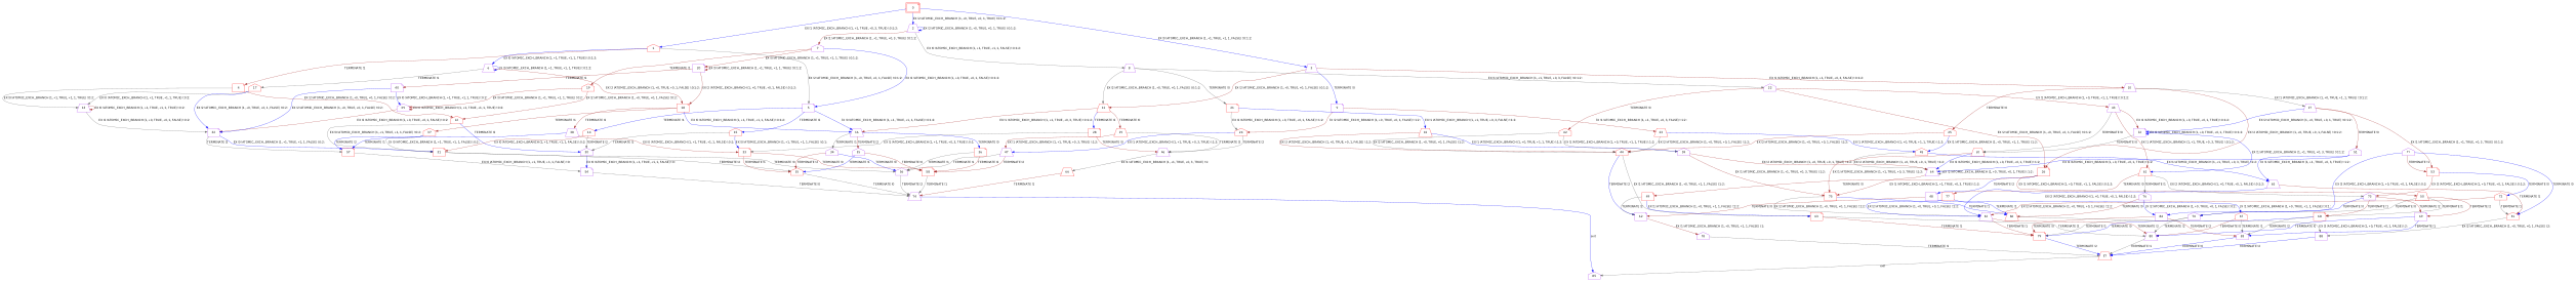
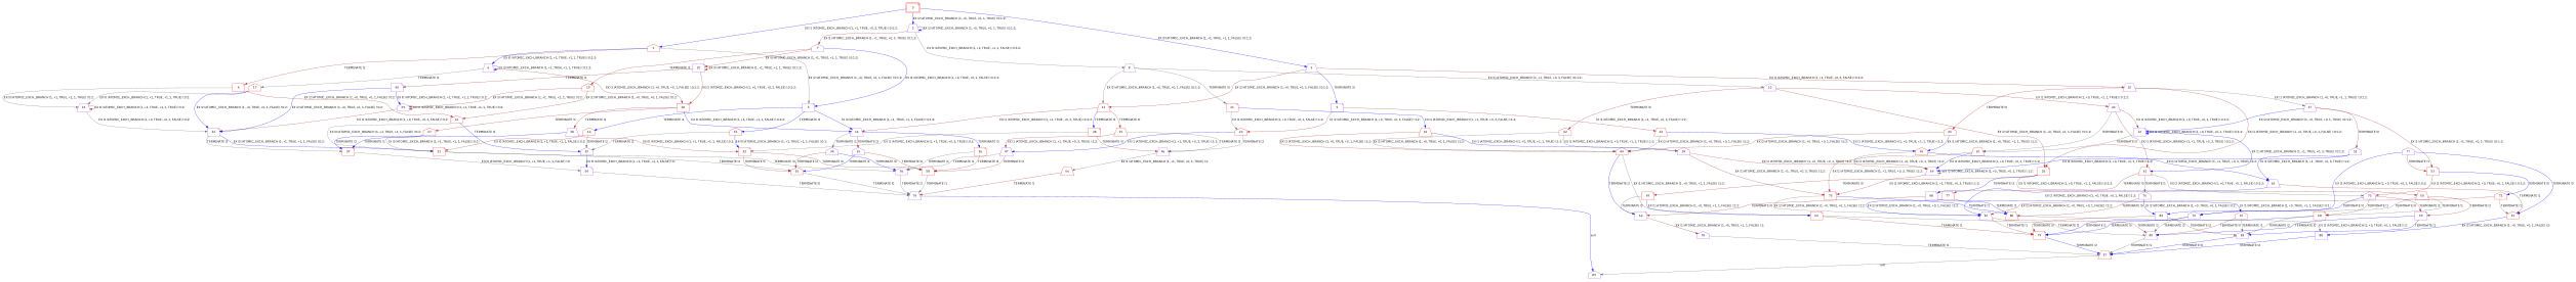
  digraph {
    fontname="IBM Plex Sans"
    node [color=purple fontname="IBM Plex Sans" shape=house]
    edge [color=brown fontname="IBM Plex Sans"]
    0 [color=red peripheries=2 shape=note]
    1 [color=red]
    2 [shape=trapezium]
    3 [shape=trapezium]
    4 [color=red shape=note]
    5 [shape=note]
    6 [shape=trapezium]
    7
    8 [shape=trapezium]
    9 [shape=note]
    10 [shape=trapezium]
    11 [color=red shape=trapezium]
    12 [color=red]
    13 [shape=trapezium]
    14 [color=red]
    15 [color=red]
    16 [shape=trapezium]
    17 [color=red]
    18 [color=red shape=note]
    19 [color=red]
    20 [shape=note]
    21 [color=red shape=note]
    22
    23 [color=red shape=trapezium]
    24 [color=red]
    25 [color=red]
    26 [color=red shape=note]
    27 [shape=trapezium]
    28 [color=red shape=note]
    29 [color=red shape=trapezium]
    30
    31 [color=red shape=note]
    32 [shape=note]
    33 [color=red shape=note]
    34
    35
    36 [color=red shape=note]
    37 [color=red]
    38 [shape=trapezium]
    39
    40 [shape=note]
    41 [color=red shape=trapezium]
    42 [color=red]
    43 [shape=trapezium]
    44 [color=red]
    45 [color=red]
    46 [shape=trapezium]
    47 [shape=trapezium]
    48 [shape=note]
    49 [color=red shape=note]
    50 [color=red shape=trapezium]
    51
    52 [shape=note]
    53 [color=red shape=note]
    54 [shape=note]
    55 [color=red]
    56
    57 [color=red shape=note]
    58 [color=red shape=note]
    59
    60 [color=red shape=trapezium]
    61 [color=red shape=trapezium]
    62 [shape=note]
    63 [color=red shape=note]
    64 [shape=trapezium]
    65 [shape=trapezium]
    66 [color=red shape=trapezium]
    67 [color=red]
    68 [color=red shape=note]
    69 [shape=note]
    70
    72 [color=red]
    73
    74 [shape=trapezium]
    75 [color=red shape=note]
    76
    77 [color=red shape=note]
    78
    79 [color=red shape=note]
    80 [shape=trapezium]
    81 [color=red]
    82 [shape=trapezium]
    83
    71
    84 [shape=note]
    85
    86 [color=red shape=trapezium]
    87 [color=red shape=trapezium]
    88 [shape=note]
    0 -> 1 [color=blue label="EX !1 !ATOMIC_EXCH_BRANCH (1, +1, TRUE, +0, 3, TRUE) !:0:1:2:"]
    0 -> 2 [color=blue label="EX !2 !ATOMIC_EXCH_BRANCH (1, +0, TRUE, +0, 1, TRUE) !:0:1:2:"]
    0 -> 3 [color=blue label="EX !0 !ATOMIC_EXCH_BRANCH (1, +1, TRUE, +1, 1, FALSE) !:0:1:2:"]
    1 -> 4 [label="TERMINATE !1"]
    1 -> 5 [color=gray40 label="EX !2 !ATOMIC_EXCH_BRANCH (1, +0, TRUE, +0, 1, FALSE) !:0:1:2:"]
    1 -> 6 [color=blue label="EX !0 !ATOMIC_EXCH_BRANCH (1, +1, TRUE, +1, 1, TRUE) !:0:1:2:"]
    2 -> 2 [color=blue label="EX !2 !ATOMIC_EXCH_BRANCH (1, +0, TRUE, +0, 1, TRUE) !:0:1:2:"]
    2 -> 7 [label="EX !1 !ATOMIC_EXCH_BRANCH (1, +1, TRUE, +0, 3, TRUE) !:0:1:2:"]
    2 -> 8 [color=gray40 label="EX !0 !ATOMIC_EXCH_BRANCH (1, +1, TRUE, +1, 1, FALSE) !:0:1:2:"]
    3 -> 9 [color=blue label="TERMINATE !0"]
    3 -> 10 [label="EX !1 !ATOMIC_EXCH_BRANCH (1, +1, TRUE, +0, 3, FALSE) !:0:1:2:"]
    3 -> 11 [label="EX !2 !ATOMIC_EXCH_BRANCH (1, +0, TRUE, +0, 1, FALSE) !:0:1:2:"]
    4 -> 12 [label="EX !2 !ATOMIC_EXCH_BRANCH (1, +0, TRUE, +0, 1, FALSE) !:0:2:"]
    4 -> 13 [color=gray40 label="EX !0 !ATOMIC_EXCH_BRANCH (1, +1, TRUE, +1, 1, TRUE) !:0:2:"]
    5 -> 14 [color=blue label="TERMINATE !1"]
    5 -> 15 [color=blue label="TERMINATE !2"]
    5 -> 16 [color=blue label="EX !0 !ATOMIC_EXCH_BRANCH (1, +1, TRUE, +1, 1, FALSE) !:0:1:2:"]
    6 -> 6 [color=blue label="EX !0 !ATOMIC_EXCH_BRANCH (1, +1, TRUE, +1, 1, TRUE) !:0:1:2:"]
    6 -> 17 [color=gray40 label="TERMINATE !1"]
    6 -> 18 [label="EX !2 !ATOMIC_EXCH_BRANCH (1, +0, TRUE, +0, 1, FALSE) !:0:1:2:"]
    7 -> 5 [color=blue label="EX !2 !ATOMIC_EXCH_BRANCH (1, +0, TRUE, +0, 1, FALSE) !:0:1:2:"]
    7 -> 19 [label="TERMINATE !1"]
    7 -> 20 [label="EX !0 !ATOMIC_EXCH_BRANCH (1, +1, TRUE, +1, 1, TRUE) !:0:1:2:"]
    8 -> 11 [color=gray40 label="EX !2 !ATOMIC_EXCH_BRANCH (1, +0, TRUE, +0, 1, FALSE) !:0:1:2:"]
    8 -> 21 [color=gray40 label="TERMINATE !0"]
    8 -> 22 [color=gray40 label="EX !1 !ATOMIC_EXCH_BRANCH (1, +1, TRUE, +0, 3, FALSE) !:0:1:2:"]
    9 -> 23 [label="EX !1 !ATOMIC_EXCH_BRANCH (1, +1, TRUE, +0, 3, FALSE) !:1:2:"]
    9 -> 24 [label="EX !2 !ATOMIC_EXCH_BRANCH (1, +0, TRUE, +0, 1, FALSE) !:1:2:"]
    10 -> 25 [label="TERMINATE !0"]
    10 -> 26 [label="EX !2 !ATOMIC_EXCH_BRANCH (1, +0, TRUE, +0, 1, FALSE) !:0:1:2:"]
    10 -> 27 [color=gray40 label="EX !1 !ATOMIC_EXCH_BRANCH (1, +0, TRUE, +1, 1, TRUE) !:0:1:2:"]
    11 -> 16 [label="EX !1 !ATOMIC_EXCH_BRANCH (1, +1, TRUE, +0, 3, TRUE) !:0:1:2:"]
    11 -> 28 [color=blue label="TERMINATE !2"]
    11 -> 29 [label="TERMINATE !0"]
    12 -> 30 [color=blue label="TERMINATE !2"]
    12 -> 31 [color=gray40 label="EX !0 !ATOMIC_EXCH_BRANCH (1, +1, TRUE, +1, 1, FALSE) !:0:2:"]
    13 -> 13 [label="EX !0 !ATOMIC_EXCH_BRANCH (1, +1, TRUE, +1, 1, TRUE) !:0:2:"]
    13 -> 32 [color=gray40 label="EX !2 !ATOMIC_EXCH_BRANCH (1, +0, TRUE, +0, 1, FALSE) !:0:2:"]
    14 -> 30 [color=gray40 label="TERMINATE !2"]
    14 -> 31 [label="EX !0 !ATOMIC_EXCH_BRANCH (1, +1, TRUE, +1, 1, FALSE) !:0:2:"]
    15 -> 30 [color=gray40 label="TERMINATE !1"]
    15 -> 33 [color=blue label="EX !0 !ATOMIC_EXCH_BRANCH (1, +1, TRUE, +1, 1, FALSE) !:0:1:"]
    16 -> 34 [color=gray40 label="TERMINATE !1"]
    16 -> 35 [label="TERMINATE !2"]
    16 -> 36 [color=blue label="TERMINATE !0"]
    17 -> 13 [color=gray40 label="EX !0 !ATOMIC_EXCH_BRANCH (1, +1, TRUE, +1, 1, TRUE) !:0:2:"]
    17 -> 32 [color=blue label="EX !2 !ATOMIC_EXCH_BRANCH (1, +0, TRUE, +0, 1, FALSE) !:0:2:"]
    18 -> 16 [color=blue label="EX !0 !ATOMIC_EXCH_BRANCH (1, +1, TRUE, +1, 1, FALSE) !:0:1:2:"]
    18 -> 37 [label="TERMINATE !1"]
    18 -> 38 [label="TERMINATE !2"]
    19 -> 12 [label="EX !2 !ATOMIC_EXCH_BRANCH (1, +0, TRUE, +0, 1, FALSE) !:0:2:"]
    19 -> 39 [label="EX !0 !ATOMIC_EXCH_BRANCH (1, +1, TRUE, +1, 1, TRUE) !:0:2:"]
    20 -> 18 [label="EX !2 !ATOMIC_EXCH_BRANCH (1, +0, TRUE, +0, 1, FALSE) !:0:1:2:"]
    20 -> 20 [label="EX !0 !ATOMIC_EXCH_BRANCH (1, +1, TRUE, +1, 1, TRUE) !:0:1:2:"]
    20 -> 40 [label="TERMINATE !1"]
    21 -> 24 [color=gray40 label="EX !2 !ATOMIC_EXCH_BRANCH (1, +0, TRUE, +0, 1, FALSE) !:1:2:"]
    21 -> 41 [color=blue label="EX !1 !ATOMIC_EXCH_BRANCH (1, +1, TRUE, +0, 3, FALSE) !:1:2:"]
    22 -> 26 [label="EX !2 !ATOMIC_EXCH_BRANCH (1, +0, TRUE, +0, 1, FALSE) !:0:1:2:"]
    22 -> 42 [label="TERMINATE !0"]
    22 -> 43 [label="EX !1 !ATOMIC_EXCH_BRANCH (1, +0, TRUE, +1, 1, TRUE) !:0:1:2:"]
    23 -> 44 [color=gray40 label="EX !2 !ATOMIC_EXCH_BRANCH (1, +0, TRUE, +0, 1, FALSE) !:1:2:"]
    23 -> 45 [color=blue label="EX !1 !ATOMIC_EXCH_BRANCH (1, +0, TRUE, +1, 1, TRUE) !:1:2:"]
    24 -> 46 [color=gray40 label="TERMINATE !2"]
    24 -> 47 [color=blue label="EX !1 !ATOMIC_EXCH_BRANCH (1, +1, TRUE, +0, 3, TRUE) !:1:2:"]
    25 -> 44 [label="EX !2 !ATOMIC_EXCH_BRANCH (1, +0, TRUE, +0, 1, FALSE) !:1:2:"]
    25 -> 45 [color=blue label="EX !1 !ATOMIC_EXCH_BRANCH (1, +0, TRUE, +1, 1, TRUE) !:1:2:"]
    26 -> 48 [color=blue label="TERMINATE !2"]
    26 -> 49 [label="TERMINATE !0"]
    26 -> 50 [label="EX !1 !ATOMIC_EXCH_BRANCH (1, +0, TRUE, +1, 1, FALSE) !:0:1:2:"]
    27 -> 51 [label="TERMINATE !0"]
    27 -> 52 [color=blue label="EX !2 !ATOMIC_EXCH_BRANCH (1, +0, TRUE, +0, 1, TRUE) !:0:1:2:"]
    27 -> 53 [label="EX !1 !ATOMIC_EXCH_BRANCH (1, +1, TRUE, +0, 3, TRUE) !:0:1:2:"]
    28 -> 33 [color=gray40 label="EX !1 !ATOMIC_EXCH_BRANCH (1, +1, TRUE, +0, 3, TRUE) !:0:1:"]
    28 -> 46 [label="TERMINATE !0"]
    29 -> 46 [color=gray40 label="TERMINATE !2"]
    29 -> 47 [label="EX !1 !ATOMIC_EXCH_BRANCH (1, +1, TRUE, +0, 3, TRUE) !:1:2:"]
    30 -> 54 [color=blue label="EX !0 !ATOMIC_EXCH_BRANCH (1, +1, TRUE, +1, 1, FALSE) !:0:"]
    31 -> 55 [color=gray40 label="TERMINATE !2"]
    31 -> 56 [color=gray40 label="TERMINATE !0"]
    32 -> 31 [color=blue label="EX !0 !ATOMIC_EXCH_BRANCH (1, +1, TRUE, +1, 1, FALSE) !:0:2:"]
    32 -> 57 [color=gray40 label="TERMINATE !2"]
    33 -> 55 [label="TERMINATE !1"]
    33 -> 58 [label="TERMINATE !0"]
    34 -> 55 [label="TERMINATE !2"]
    34 -> 56 [color=blue label="TERMINATE !0"]
    35 -> 55 [color=blue label="TERMINATE !1"]
    35 -> 58 [label="TERMINATE !0"]
    36 -> 56 [color=gray40 label="TERMINATE !1"]
    36 -> 58 [label="TERMINATE !2"]
    37 -> 31 [color=gray40 label="EX !0 !ATOMIC_EXCH_BRANCH (1, +1, TRUE, +1, 1, FALSE) !:0:2:"]
    37 -> 57 [color=blue label="TERMINATE !2"]
    38 -> 33 [label="EX !0 !ATOMIC_EXCH_BRANCH (1, +1, TRUE, +1, 1, FALSE) !:0:1:"]
    38 -> 57 [color=blue label="TERMINATE !1"]
    39 -> 32 [label="EX !2 !ATOMIC_EXCH_BRANCH (1, +0, TRUE, +0, 1, FALSE) !:0:2:"]
    39 -> 39 [label="EX !0 !ATOMIC_EXCH_BRANCH (1, +1, TRUE, +1, 1, TRUE) !:0:2:"]
    40 -> 32 [color=blue label="EX !2 !ATOMIC_EXCH_BRANCH (1, +0, TRUE, +0, 1, FALSE) !:0:2:"]
    40 -> 39 [color=blue label="EX !0 !ATOMIC_EXCH_BRANCH (1, +1, TRUE, +1, 1, TRUE) !:0:2:"]
    41 -> 44 [label="EX !2 !ATOMIC_EXCH_BRANCH (1, +0, TRUE, +0, 1, FALSE) !:1:2:"]
    41 -> 59 [color=blue label="EX !1 !ATOMIC_EXCH_BRANCH (1, +0, TRUE, +1, 1, TRUE) !:1:2:"]
    42 -> 44 [color=gray40 label="EX !2 !ATOMIC_EXCH_BRANCH (1, +0, TRUE, +0, 1, FALSE) !:1:2:"]
    42 -> 59 [color=gray40 label="EX !1 !ATOMIC_EXCH_BRANCH (1, +0, TRUE, +1, 1, TRUE) !:1:2:"]
    43 -> 52 [label="EX !2 !ATOMIC_EXCH_BRANCH (1, +0, TRUE, +0, 1, TRUE) !:0:1:2:"]
    43 -> 60 [color=gray40 label="TERMINATE !0"]
    43 -> 61 [label="EX !1 !ATOMIC_EXCH_BRANCH (1, +1, TRUE, +0, 3, TRUE) !:0:1:2:"]
    44 -> 62 [color=blue label="TERMINATE !2"]
    44 -> 63 [color=gray40 label="EX !1 !ATOMIC_EXCH_BRANCH (1, +0, TRUE, +1, 1, FALSE) !:1:2:"]
    45 -> 64 [color=gray40 label="EX !2 !ATOMIC_EXCH_BRANCH (1, +0, TRUE, +0, 1, TRUE) !:1:2:"]
    45 -> 65 [color=blue label="EX !1 !ATOMIC_EXCH_BRANCH (1, +1, TRUE, +0, 3, TRUE) !:1:2:"]
    46 -> 66 [color=gray40 label="EX !1 !ATOMIC_EXCH_BRANCH (1, +1, TRUE, +0, 3, TRUE) !:1:"]
    47 -> 56 [color=gray40 label="TERMINATE !1"]
    47 -> 58 [label="TERMINATE !2"]
    48 -> 62 [label="TERMINATE !0"]
    48 -> 67 [color=blue label="EX !1 !ATOMIC_EXCH_BRANCH (1, +0, TRUE, +1, 1, FALSE) !:0:1:"]
    49 -> 62 [color=gray40 label="TERMINATE !2"]
    49 -> 63 [color=blue label="EX !1 !ATOMIC_EXCH_BRANCH (1, +0, TRUE, +1, 1, FALSE) !:1:2:"]
    50 -> 68 [color=gray40 label="TERMINATE !1"]
    50 -> 69 [label="TERMINATE !2"]
    50 -> 70 [color=gray40 label="TERMINATE !0"]
    51 -> 64 [color=blue label="EX !2 !ATOMIC_EXCH_BRANCH (1, +0, TRUE, +0, 1, TRUE) !:1:2:"]
    51 -> 65 [color=blue label="EX !1 !ATOMIC_EXCH_BRANCH (1, +1, TRUE, +0, 3, TRUE) !:1:2:"]
    52 -> 52 [color=blue label="EX !2 !ATOMIC_EXCH_BRANCH (1, +0, TRUE, +0, 1, TRUE) !:0:1:2:"]
    52 -> 60 [color=gray40 label="TERMINATE !0"]
    52 -> 61 [color=blue label="EX !1 !ATOMIC_EXCH_BRANCH (1, +1, TRUE, +0, 3, TRUE) !:0:1:2:"]
    53 -> 72 [color=blue label="TERMINATE !0"]
    53 -> 73 [label="EX !2 !ATOMIC_EXCH_BRANCH (1, +0, TRUE, +0, 1, FALSE) !:0:1:2:"]
    54 -> 74 [color=gray40 label="TERMINATE !0"]
    55 -> 74 [color=gray40 label="TERMINATE !0"]
    56 -> 74 [color=gray40 label="TERMINATE !2"]
    57 -> 54 [color=gray40 label="EX !0 !ATOMIC_EXCH_BRANCH (1, +1, TRUE, +1, 1, FALSE) !:0:"]
    58 -> 74 [color=gray40 label="TERMINATE !1"]
    59 -> 64 [label="EX !2 !ATOMIC_EXCH_BRANCH (1, +0, TRUE, +0, 1, TRUE) !:1:2:"]
    59 -> 75 [label="EX !1 !ATOMIC_EXCH_BRANCH (1, +1, TRUE, +0, 3, TRUE) !:1:2:"]
    60 -> 64 [color=blue label="EX !2 !ATOMIC_EXCH_BRANCH (1, +0, TRUE, +0, 1, TRUE) !:1:2:"]
    60 -> 75 [label="EX !1 !ATOMIC_EXCH_BRANCH (1, +1, TRUE, +0, 3, TRUE) !:1:2:"]
    61 -> 73 [color=gray40 label="EX !2 !ATOMIC_EXCH_BRANCH (1, +0, TRUE, +0, 1, FALSE) !:0:1:2:"]
    61 -> 76 [color=gray40 label="TERMINATE !1"]
    61 -> 77 [label="TERMINATE !0"]
    62 -> 78 [label="EX !1 !ATOMIC_EXCH_BRANCH (1, +0, TRUE, +1, 1, FALSE) !:1:"]
    63 -> 79 [label="TERMINATE !1"]
    63 -> 80 [color=gray40 label="TERMINATE !2"]
    64 -> 64 [color=gray40 label="EX !2 !ATOMIC_EXCH_BRANCH (1, +0, TRUE, +0, 1, TRUE) !:1:2:"]
    64 -> 75 [label="EX !1 !ATOMIC_EXCH_BRANCH (1, +1, TRUE, +0, 3, TRUE) !:1:2:"]
    65 -> 81 [label="TERMINATE !1"]
    65 -> 82 [color=blue label="EX !2 !ATOMIC_EXCH_BRANCH (1, +0, TRUE, +0, 1, FALSE) !:1:2:"]
    66 -> 74 [label="TERMINATE !1"]
    67 -> 80 [label="TERMINATE !0"]
    67 -> 83 [color=gray40 label="TERMINATE !1"]
    68 -> 79 [color=blue label="TERMINATE !0"]
    68 -> 83 [color=gray40 label="TERMINATE !2"]
    69 -> 80 [color=blue label="TERMINATE !0"]
    69 -> 83 [color=blue label="TERMINATE !1"]
-   70 -> 79 [color=gray40 label="TERMINATE !1"]
+   70 -> 79 [color=blue label="TERMINATE !1"]
    70 -> 80 [color=gray40 label="TERMINATE !2"]
    72 -> 81 [color=gray40 label="TERMINATE !1"]
    72 -> 82 [label="EX !2 !ATOMIC_EXCH_BRANCH (1, +0, TRUE, +0, 1, FALSE) !:1:2:"]
    73 -> 68 [label="TERMINATE !1"]
    73 -> 69 [label="TERMINATE !2"]
    73 -> 70 [color=blue label="TERMINATE !0"]
    74 -> 85 [color=blue label=exit]
    75 -> 82 [color=gray40 label="EX !2 !ATOMIC_EXCH_BRANCH (1, +0, TRUE, +0, 1, FALSE) !:1:2:"]
    75 -> 86 [color=blue label="TERMINATE !1"]
    76 -> 84 [color=blue label="EX !2 !ATOMIC_EXCH_BRANCH (1, +0, TRUE, +0, 1, FALSE) !:0:2:"]
    76 -> 86 [label="TERMINATE !0"]
    77 -> 82 [color=blue label="EX !2 !ATOMIC_EXCH_BRANCH (1, +0, TRUE, +0, 1, FALSE) !:1:2:"]
    77 -> 86 [color=blue label="TERMINATE !1"]
    78 -> 87 [color=gray40 label="TERMINATE !1"]
    79 -> 87 [color=blue label="TERMINATE !2"]
    80 -> 87 [color=gray40 label="TERMINATE !1"]
-   81 -> 88 [color=gray40 label="EX !2 !ATOMIC_EXCH_BRANCH (1, +0, TRUE, +0, 1, FALSE) !:2:"]
+   81 -> 88 [color=blue label="EX !2 !ATOMIC_EXCH_BRANCH (1, +0, TRUE, +0, 1, FALSE) !:2:"]
    82 -> 79 [label="TERMINATE !1"]
    82 -> 80 [label="TERMINATE !2"]
    83 -> 87 [color=blue label="TERMINATE !0"]
    71 -> 53 [label="TERMINATE !1"]
    71 -> 81 [color=blue label="TERMINATE !0"]
    71 -> 84 [color=blue label="EX !2 !ATOMIC_EXCH_BRANCH (1, +0, TRUE, +0, 1, FALSE) !:0:2:"]
    84 -> 79 [label="TERMINATE !0"]
    84 -> 83 [label="TERMINATE !2"]
    86 -> 88 [color=gray40 label="EX !2 !ATOMIC_EXCH_BRANCH (1, +0, TRUE, +0, 1, FALSE) !:2:"]
    87 -> 85 [color=gray40 label=exit]
    88 -> 87 [color=blue label="TERMINATE !2"]
  }
